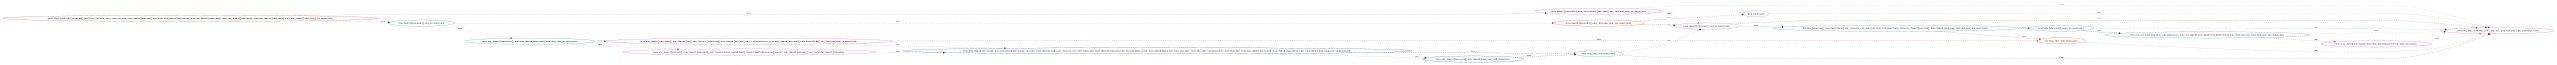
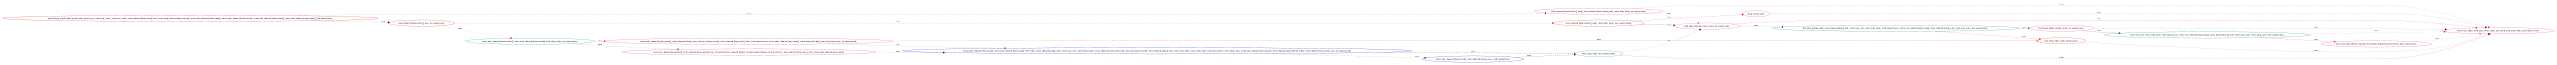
  digraph {
    fontname="Fira Sans"
    rankdir=LR
    node [color=deeppink fontname="Fira Sans"]
    edge [arrowhead=dot color=black fontname="Fira Sans" style=dotted]
    n1 [color=red label="'push ebp', 'push ebx', 'push edi', 'push esi', 'sub esp, 0x1c', 'mov esi, edx', 'mov dword [esp+0x8], ecx', 'mov ebp, dword [esp+0x30]', 'mov edi, dword [edx+0x28]', 'mov ebx, dword [edx+0x54]', 'cmp edi, dword [edx+0x68]', 'mov eax, dword [edx+0x64]', 'jle 0x80559e1', "]
-   n2 [color=teal label="'cmp dword [eax+edi*4], 0x0', 'je 0x8055a13', "]
+   n2 [color=red label="'cmp dword [eax+edi*4], 0x0', 'je 0x8055a13', "]
    n3 [label="'mov dword [eax+edi*4], ebp', 'mov dword [esi+0x68], edi', 'test ebp, ebp', 'je 0x8055a85', "]
    n4 [color=red label="'mov dword [eax+edi*4], ebp', 'test ebp, ebp', 'jne 0x805598d', "]
    n5 [color=teal label="'mov eax, dword [eax+edi*4]', 'mov eax, dword [eax+0x28]', 'test ebp, ebp', 'je 0x8055a20', "]
    n6 [label="'mov eax, ebp', 'add esp, 0x1c', 'pop esi', 'pop edi', 'pop ebx', 'pop ebp', 'retn', "]
    n7 [label="'cmp dword [ebx+0x4c], 0x0', 'je 0x8055a85', "]
    n8 [label="'jmp 0x8053a85',"]
    n9 [label="'mov ecx, dword [eax+0x8]', 'mov dword [esp+0x18], ecx', 'movsd xmm0, qword [eax]', 'movsd qword [esp+0x10], xmm0', 'mov dword [esp+0xc], 0x0', 'mov ebp, dword [esp+0x8]', "]
    n10 [label="'mov edx, dword [ebp+0x28]', 'mov dword [esp], eax', 'lea ecx, [esp+0x10]', 'mov dword [esp+0xc], edx', 'call 0x8055ec0', 'mov ebp, dword [esp+0x8]', 'mov dword [ebp], eax', 'test eax, eax', 'je 0x8055a3d', "]
    n11 [color=teal label="'lea ebx, [ebp+0x4]', 'mov dword [esp], edi', 'mov ecx, esi', 'mov edx, ebx', 'call 0x80554e0', 'mov ecx, dword [esp+0x8]', 'mov dword [ecx], eax', 'test eax, eax', 'jne 0x8055a0f', "]
    n12 [color=blue label="'mov edx, dword [esi+0x28]', 'mov eax, dword [esi+0x58]', 'dec edx', 'mov dword [esp], eax', 'mov ecx, esi', 'call 0x8055380', 'mov dword [esp+0x4], eax', 'lea eax, [esp+0x10]', 'mov dword [esp], eax', 'mov ecx, ebp', 'mov edx, ebx', 'call 0x8053f70', 'mov ebp, eax', 'mov eax, dword [esi+0x64]', 'mov dword [eax+edi*4], ebp', 'cmp dword [esp+0xc], 0x0', 'je 0x8055a7d', "]
    n13 [color=red label="'xor ebp, ebp', 'jmp 0x8055a85', "]
-   n14 [color=teal label="'test byte [ebp+0x34], 0x40', 'je 0x8055a85', "]
+   n14 [label="'test byte [ebp+0x34], 0x40', 'je 0x8055a85', "]
    n15 [color=teal label="'test ebp, ebp', 'jne 0x805598d', "]
    n16 [color=blue label="'mov eax, dword [esp+0x18]', 'mov dword [esp], eax', 'call 0x804b730', "]
    n17 [color=teal label="'mov ecx, esi', 'mov edx, ebx', 'call 0x8055550', 'mov ecx, dword [esp+0x8]', 'mov dword [ecx], eax', 'test eax, eax', 'mov ebp, 0x0', 'jne 0x8055a85', "]
    n18 [label="'mov eax, dword [esi+0x64]', 'mov ebp, dword [eax+edi*4]', 'jmp 0x8055a85', "]
    n1 -> n2 [label=CFG]
    n1 -> n3 [arrowhead=tee label=CFG]
    n2 -> n4 [color=red label=CFG]
    n2 -> n5 [color=red label=CFG]
    n3 -> n6 [color=red label=CFG]
    n3 -> n7 [arrowhead=tee color=red label=CFG]
    n4 -> n7 [arrowhead=vee label=CFG style=dashed]
    n4 -> n8 [color=red label=CFG style=dashed]
    n5 -> n9 [arrowhead=tee label=CFG]
    n5 -> n10 [color=red label=CFG style=dashed]
    n7 -> n6 [color=red label=CFG style=dashed]
    n7 -> n11 [arrowhead=tee label=CFG]
    n8 -> n6 [label=CFG]
    n9 -> n12 [label=CFG]
    n10 -> n12 [arrowhead=tee label=CFG]
    n10 -> n13 [arrowhead=tee color=red label=CFG style=dashed]
    n11 -> n13 [color=red label=CFG style=dashed]
    n11 -> n14 [arrowhead=tee label=CFG style=dashed]
    n12 -> n15 [arrowhead=tee label=CFG style=dashed]
    n12 -> n16 [arrowhead=vee label=CFG]
    n13 -> n6 [label=CFG]
    n14 -> n6 [label=CFG]
    n14 -> n17 [arrowhead=vee label=CFG style=dashed]
    n15 -> n6 [color=red label=CFG style=dashed]
    n15 -> n7 [label=CFG]
    n16 -> n15 [arrowhead=vee label=CFG style=dashed]
    n17 -> n6 [color=red label=CFG]
    n17 -> n18 [arrowhead=vee color=red label=CFG style=dashed]
    n18 -> n6 [arrowhead=tee color=red label=CFG]
  }
